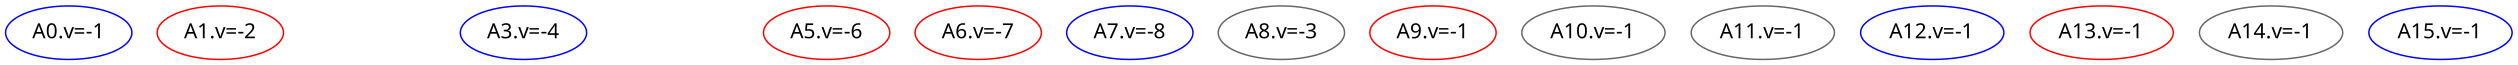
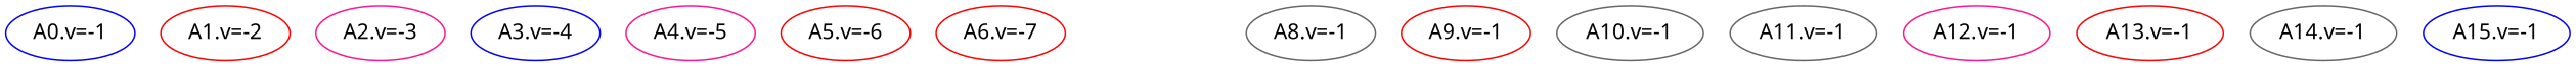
  digraph {
    fontname="Noto Sans"
    node [color=blue fontname="Noto Sans"]
    n1 [label="A0.v=-1"]
    n2 [label="A1.v=-2" color=red]
+   n3 [label="A2.v=-3" color=deeppink]
    n4 [label="A3.v=-4"]
+   n5 [label="A4.v=-5" color=deeppink]
    n6 [label="A5.v=-6" color=red]
    n7 [label="A6.v=-7" color=red]
-   n8 [label="A7.v=-8"]
-   n9 [label="A8.v=-3" color=gray40]
+   n9 [label="A8.v=-1" color=gray40]
    n10 [label="A9.v=-1" color=red]
    n11 [label="A10.v=-1" color=gray40]
    n12 [label="A11.v=-1" color=gray40]
-   n13 [label="A12.v=-1"]
+   n13 [label="A12.v=-1" color=deeppink]
    n14 [label="A13.v=-1" color=red]
    n15 [label="A14.v=-1" color=gray40]
    n16 [label="A15.v=-1"]
  }
